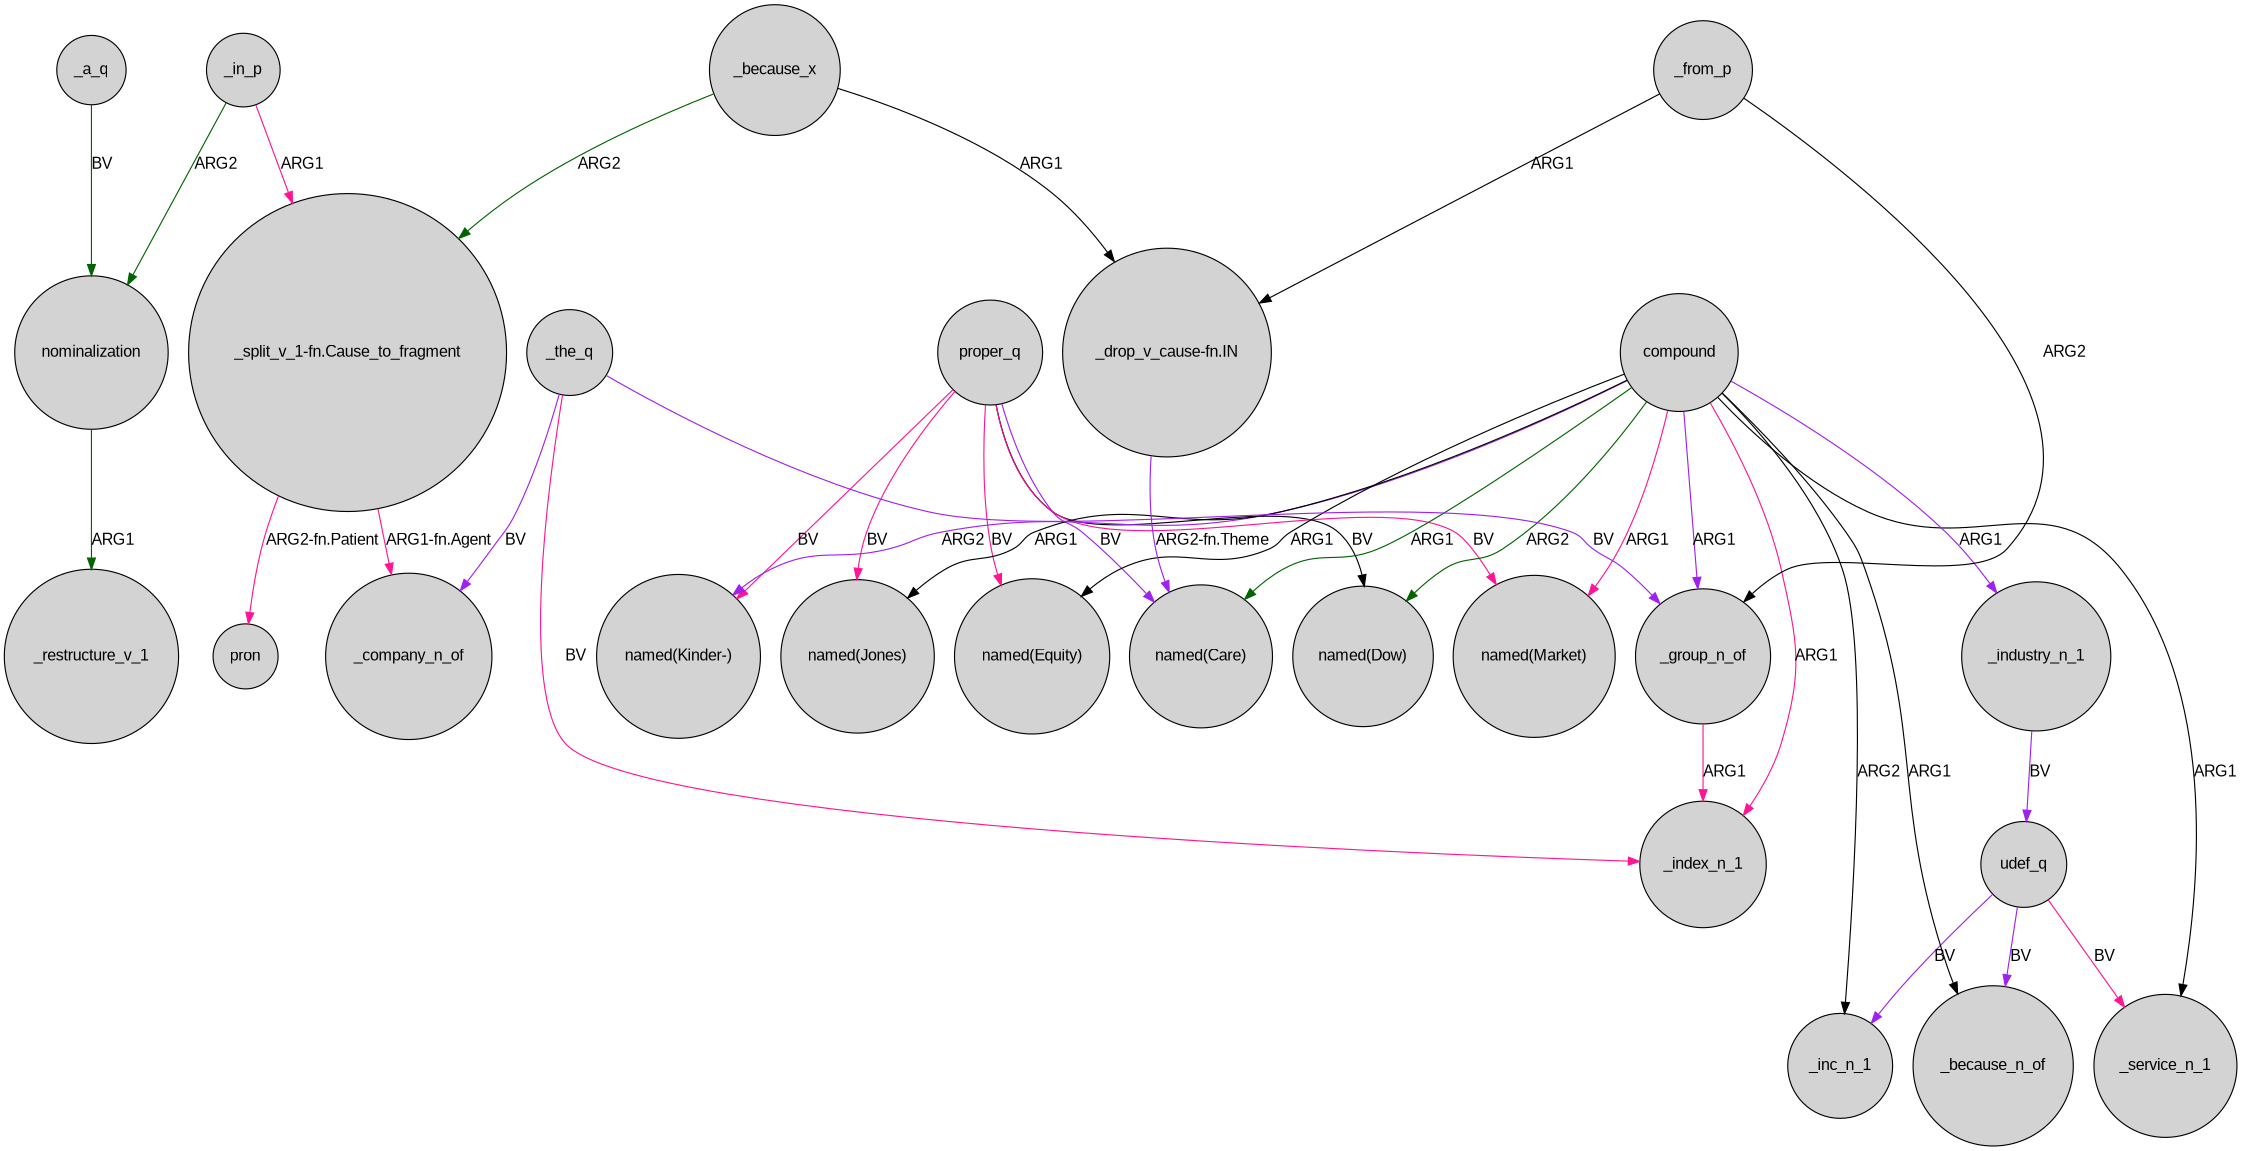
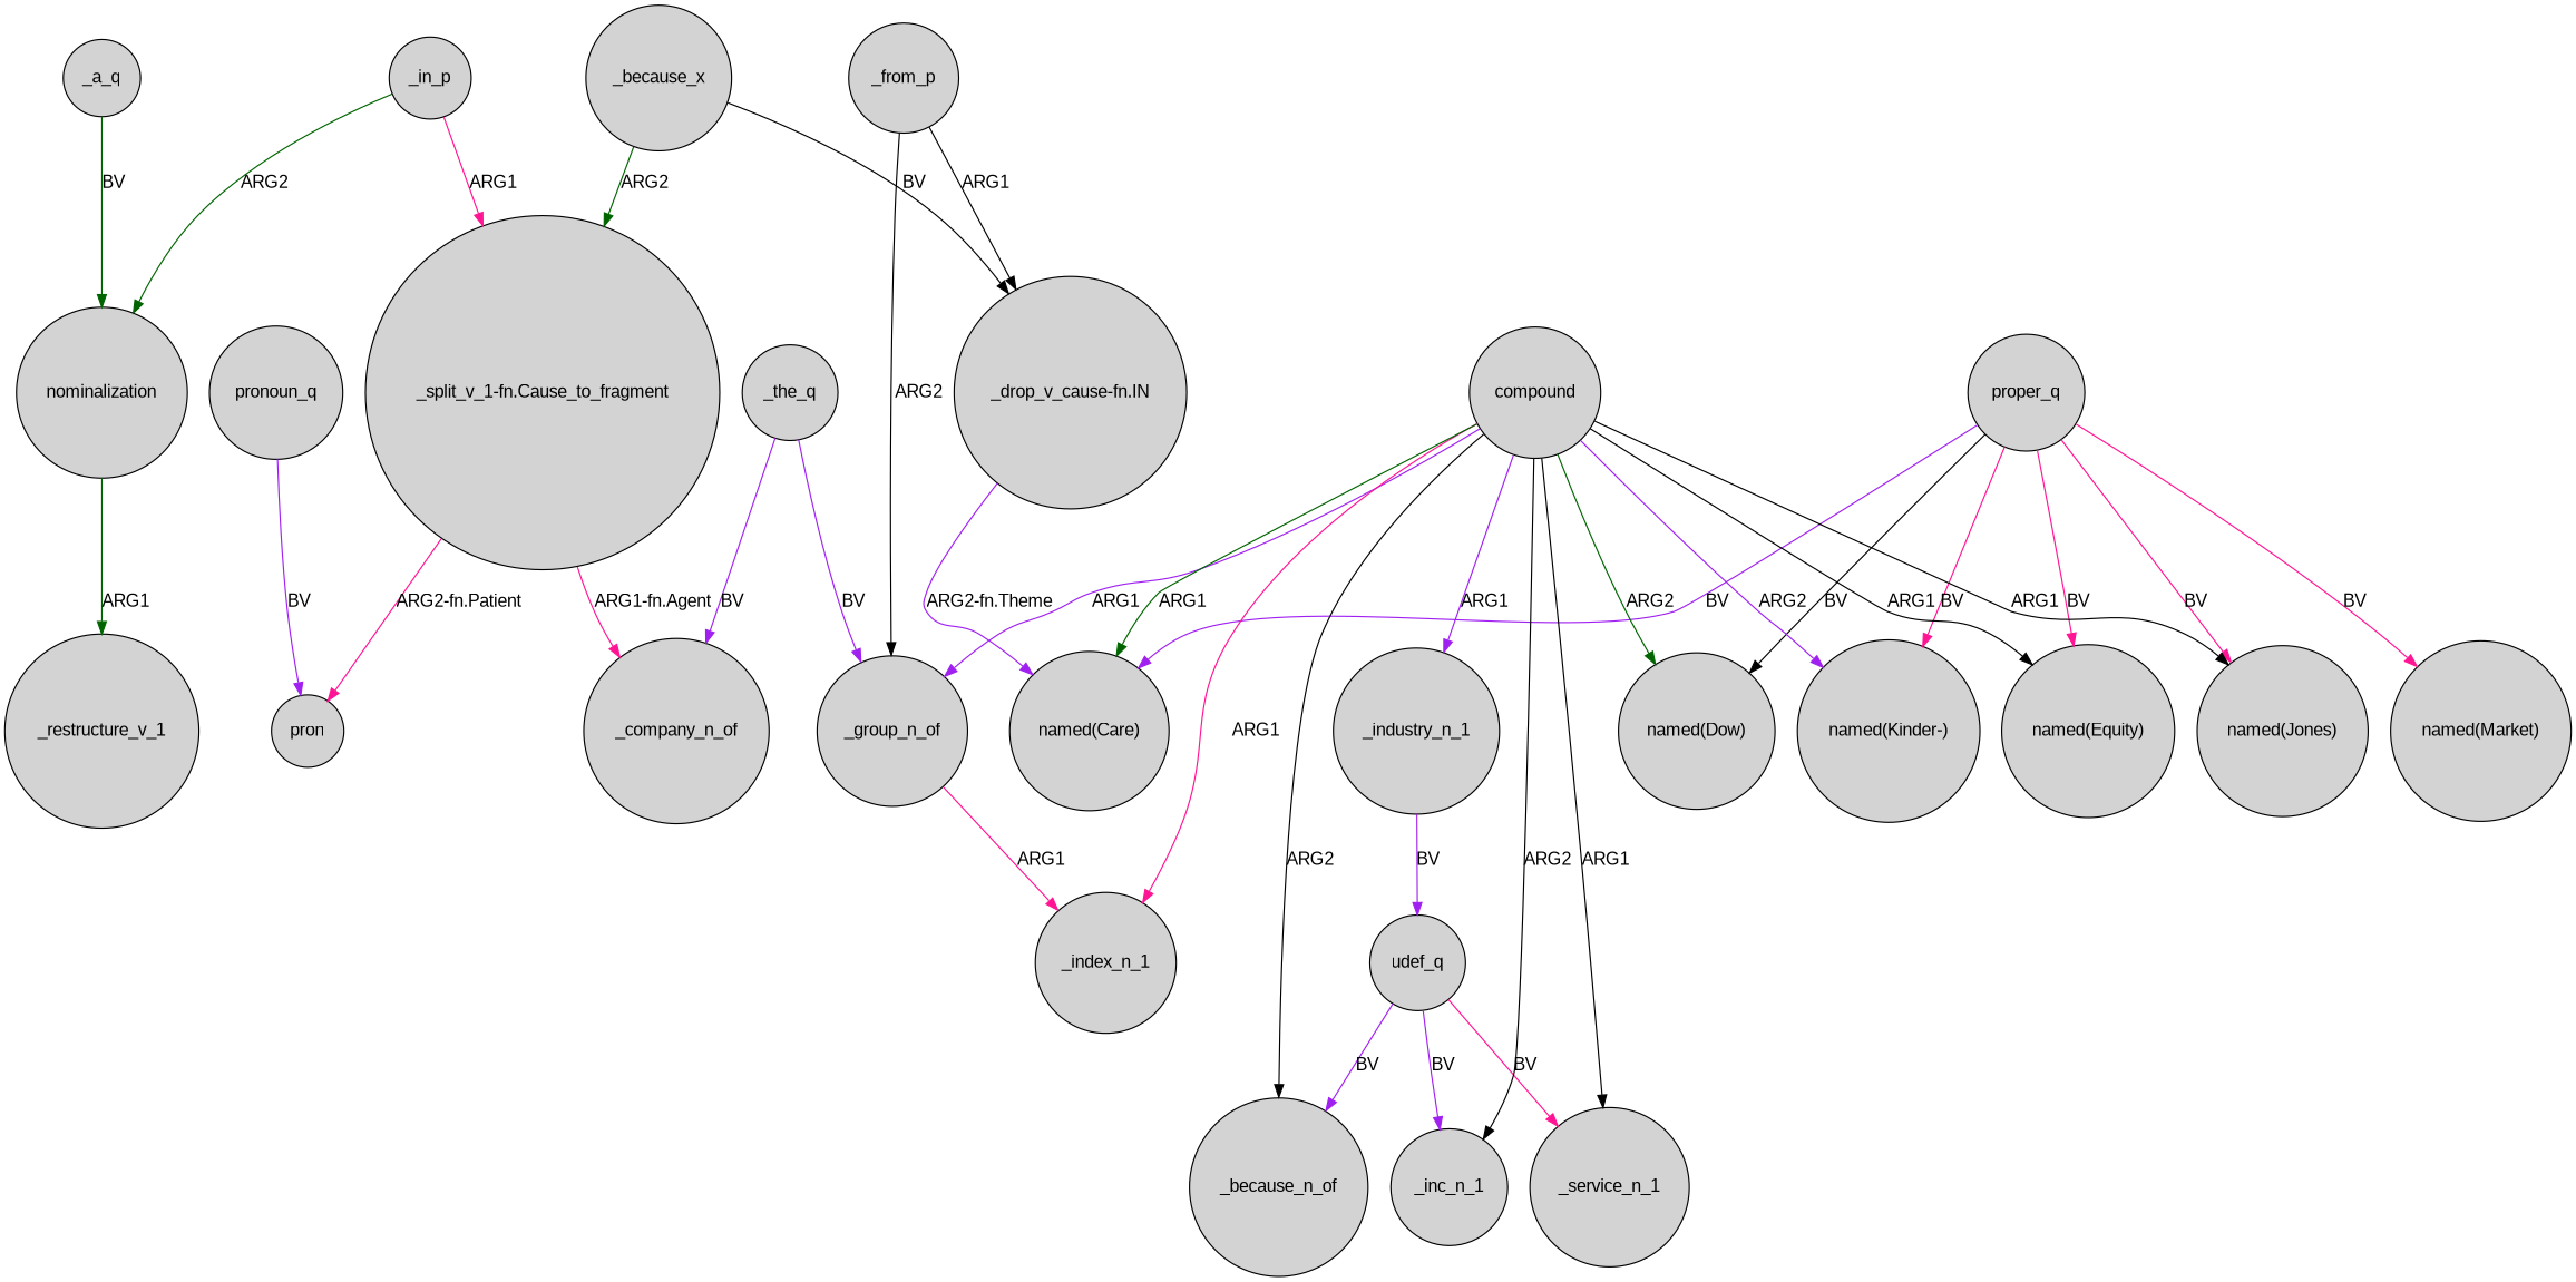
  digraph {
    fontname="Liberation Sans"
    node [fontname="Liberation Sans" shape=circle style=filled]
    edge [color=deeppink fontname="Liberation Sans"]
    _in_p
    "_split_v_1-fn.Cause_to_fragment"
    nominalization
    _company_n_of
    pron
    _restructure_v_1
    _group_n_of
    _index_n_1
    proper_q
    "named(Care)"
    "named(Dow)"
    "named(Kinder-)"
    "named(Equity)"
    "named(Jones)"
    "named(Market)"
    udef_q
    _inc_n_1
    _service_n_1
    n19 [label=_because_n_of]
    _industry_n_1
    compound
    _a_q
    _the_q
    "_drop_v_cause-fn.IN"
+   pronoun_q
    _because_x
    _from_p
    _in_p -> "_split_v_1-fn.Cause_to_fragment" [label=ARG1]
    _in_p -> nominalization [color=darkgreen label=ARG2]
    "_split_v_1-fn.Cause_to_fragment" -> _company_n_of [label="ARG1-fn.Agent"]
    "_split_v_1-fn.Cause_to_fragment" -> pron [label="ARG2-fn.Patient"]
    nominalization -> _restructure_v_1 [color=darkgreen label=ARG1]
    _group_n_of -> _index_n_1 [label=ARG1]
    proper_q -> "named(Care)" [color=purple label=BV]
    proper_q -> "named(Dow)" [color=black label=BV]
    proper_q -> "named(Kinder-)" [label=BV]
    proper_q -> "named(Equity)" [label=BV]
    proper_q -> "named(Jones)" [label=BV]
    proper_q -> "named(Market)" [label=BV]
    udef_q -> _inc_n_1 [color=purple label=BV]
    udef_q -> _service_n_1 [label=BV]
    udef_q -> n19 [color=purple label=BV]
    _industry_n_1 -> udef_q [color=purple label=BV]
    compound -> _group_n_of [color=purple label=ARG1]
    compound -> _index_n_1 [label=ARG1]
    compound -> "named(Care)" [color=darkgreen label=ARG1]
    compound -> "named(Dow)" [color=darkgreen label=ARG2]
    compound -> "named(Kinder-)" [color=purple label=ARG2]
    compound -> "named(Equity)" [color=black label=ARG1]
    compound -> "named(Jones)" [color=black label=ARG1]
-   compound -> "named(Market)" [label=ARG1]
    compound -> _inc_n_1 [color=black label=ARG2]
    compound -> _service_n_1 [color=black label=ARG1]
-   compound -> n19 [color=black label=ARG1]
+   compound -> n19 [color=black label=ARG2]
    compound -> _industry_n_1 [color=purple label=ARG1]
    _a_q -> nominalization [color=darkgreen label=BV]
    _the_q -> _company_n_of [color=purple label=BV]
    _the_q -> _group_n_of [color=purple label=BV]
-   _the_q -> _index_n_1 [label=BV]
    "_drop_v_cause-fn.IN" -> "named(Care)" [color=purple label="ARG2-fn.Theme"]
+   pronoun_q -> pron [color=purple label=BV]
    _because_x -> "_split_v_1-fn.Cause_to_fragment" [color=darkgreen label=ARG2]
-   _because_x -> "_drop_v_cause-fn.IN" [color=black label=ARG1]
+   _because_x -> "_drop_v_cause-fn.IN" [color=black label=BV]
    _from_p -> _group_n_of [color=black label=ARG2]
    _from_p -> "_drop_v_cause-fn.IN" [color=black label=ARG1]
  }
